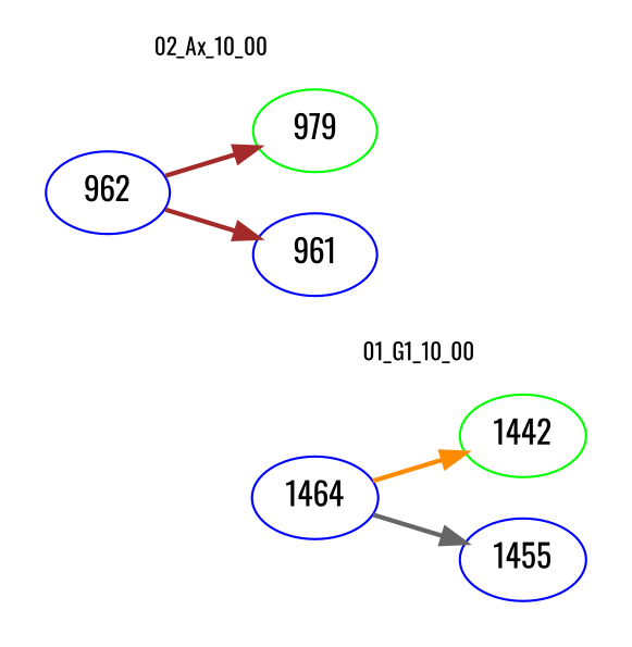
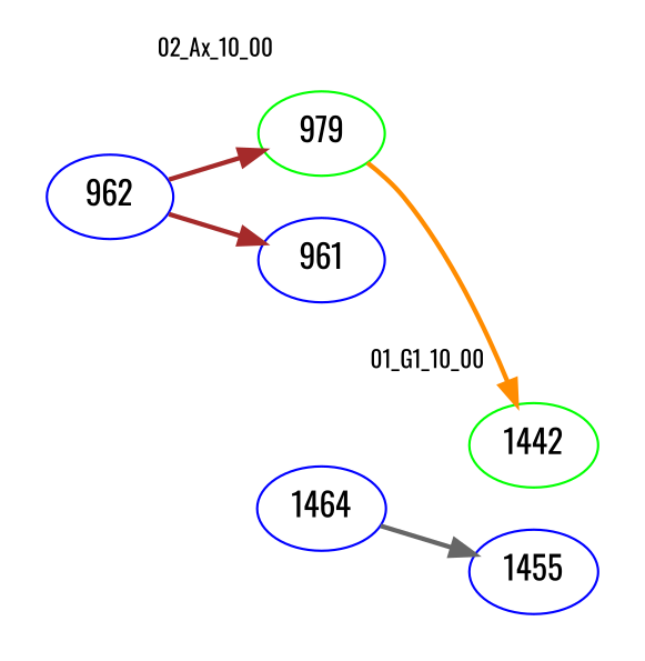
  digraph {
    fontname=Oswald
    rankdir=LR
    node [color=blue fontname=Oswald]
    edge [color=brown fontname=Oswald style=bold]
    n1 [label=962]
    n2 [label=961]
    n3 [color=green label=979]
    n4 [label=1464]
    n5 [color=green label=1442]
    n6 [label=1455]
    subgraph cluster_1 {
      color=white
      fontsize=10
      label="02_Ax_10_00"
      n1
      n2
      n3
    }
    subgraph cluster_2 {
      color=white
      fontsize=10
      label="01_G1_10_00"
      n4
      n5
      n6
    }
    n1 -> n2
    n1 -> n3
-   n4 -> n5 [color=darkorange]
+   n3 -> n5 [color=darkorange]
    n4 -> n6 [color=gray40]
  }
